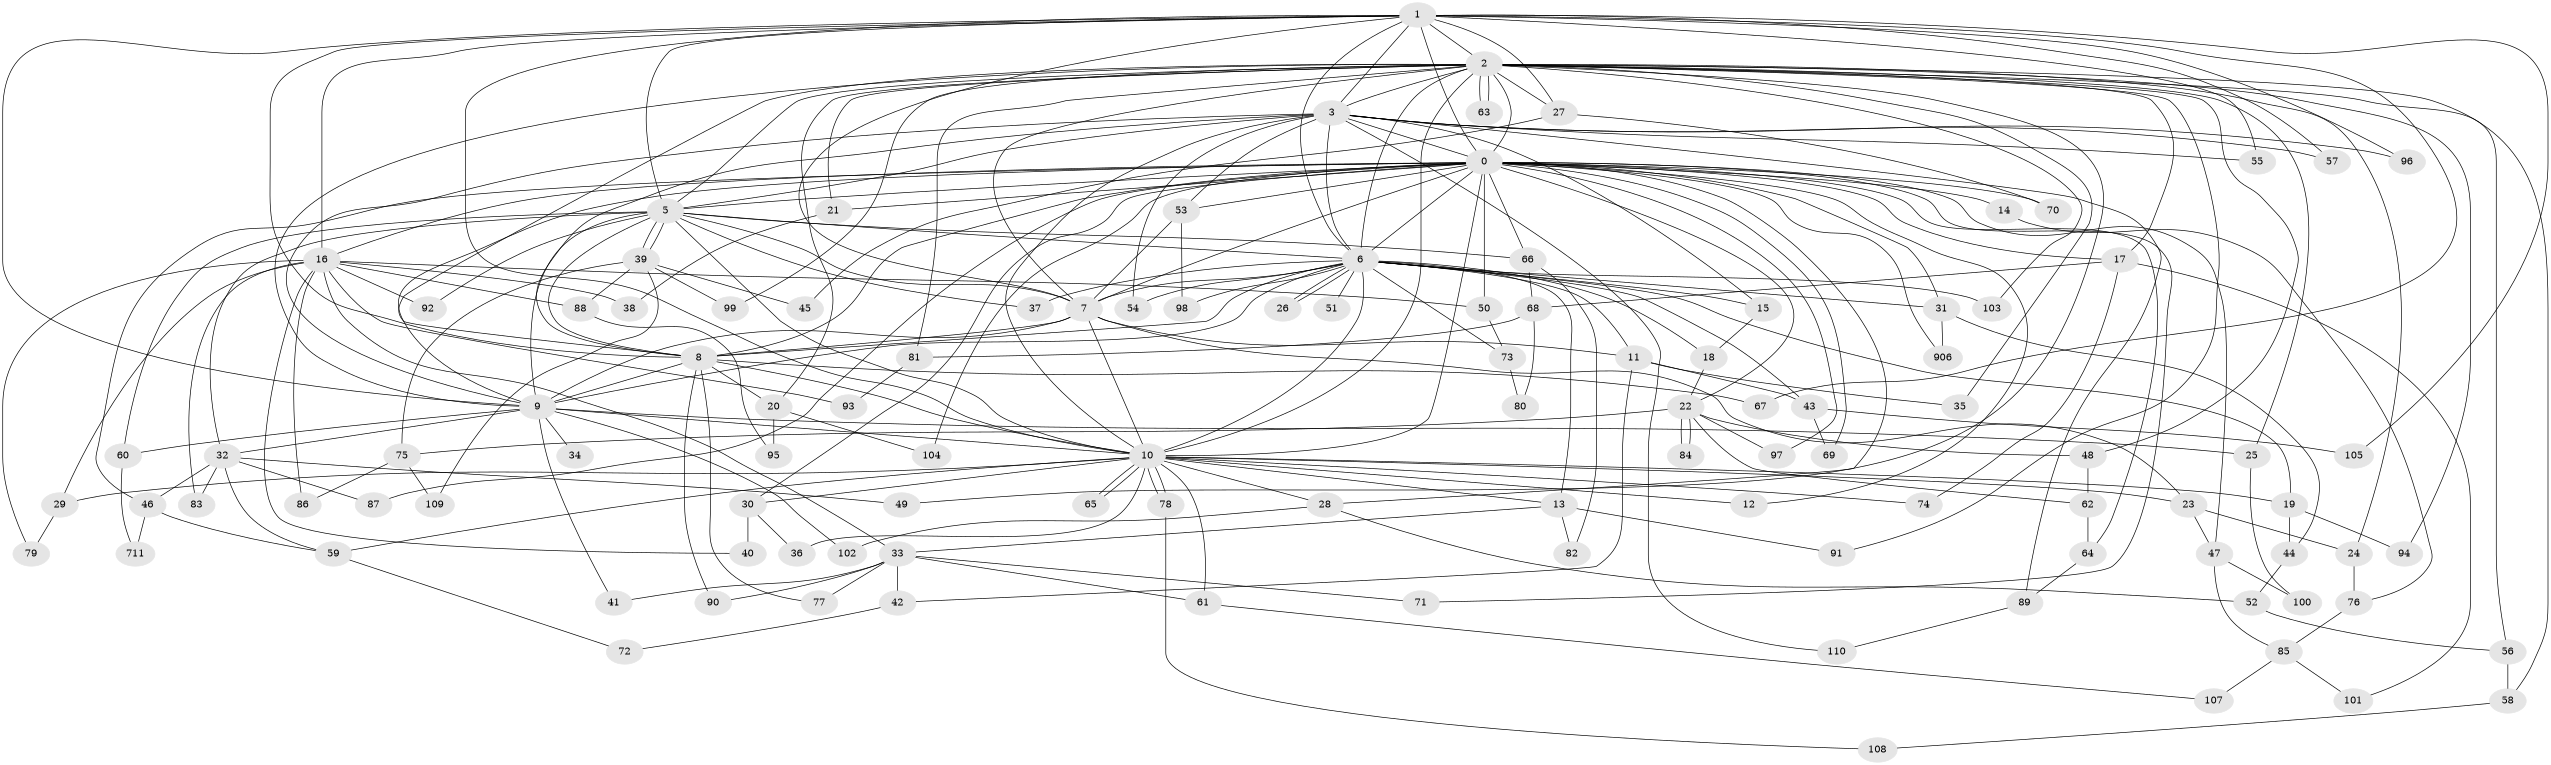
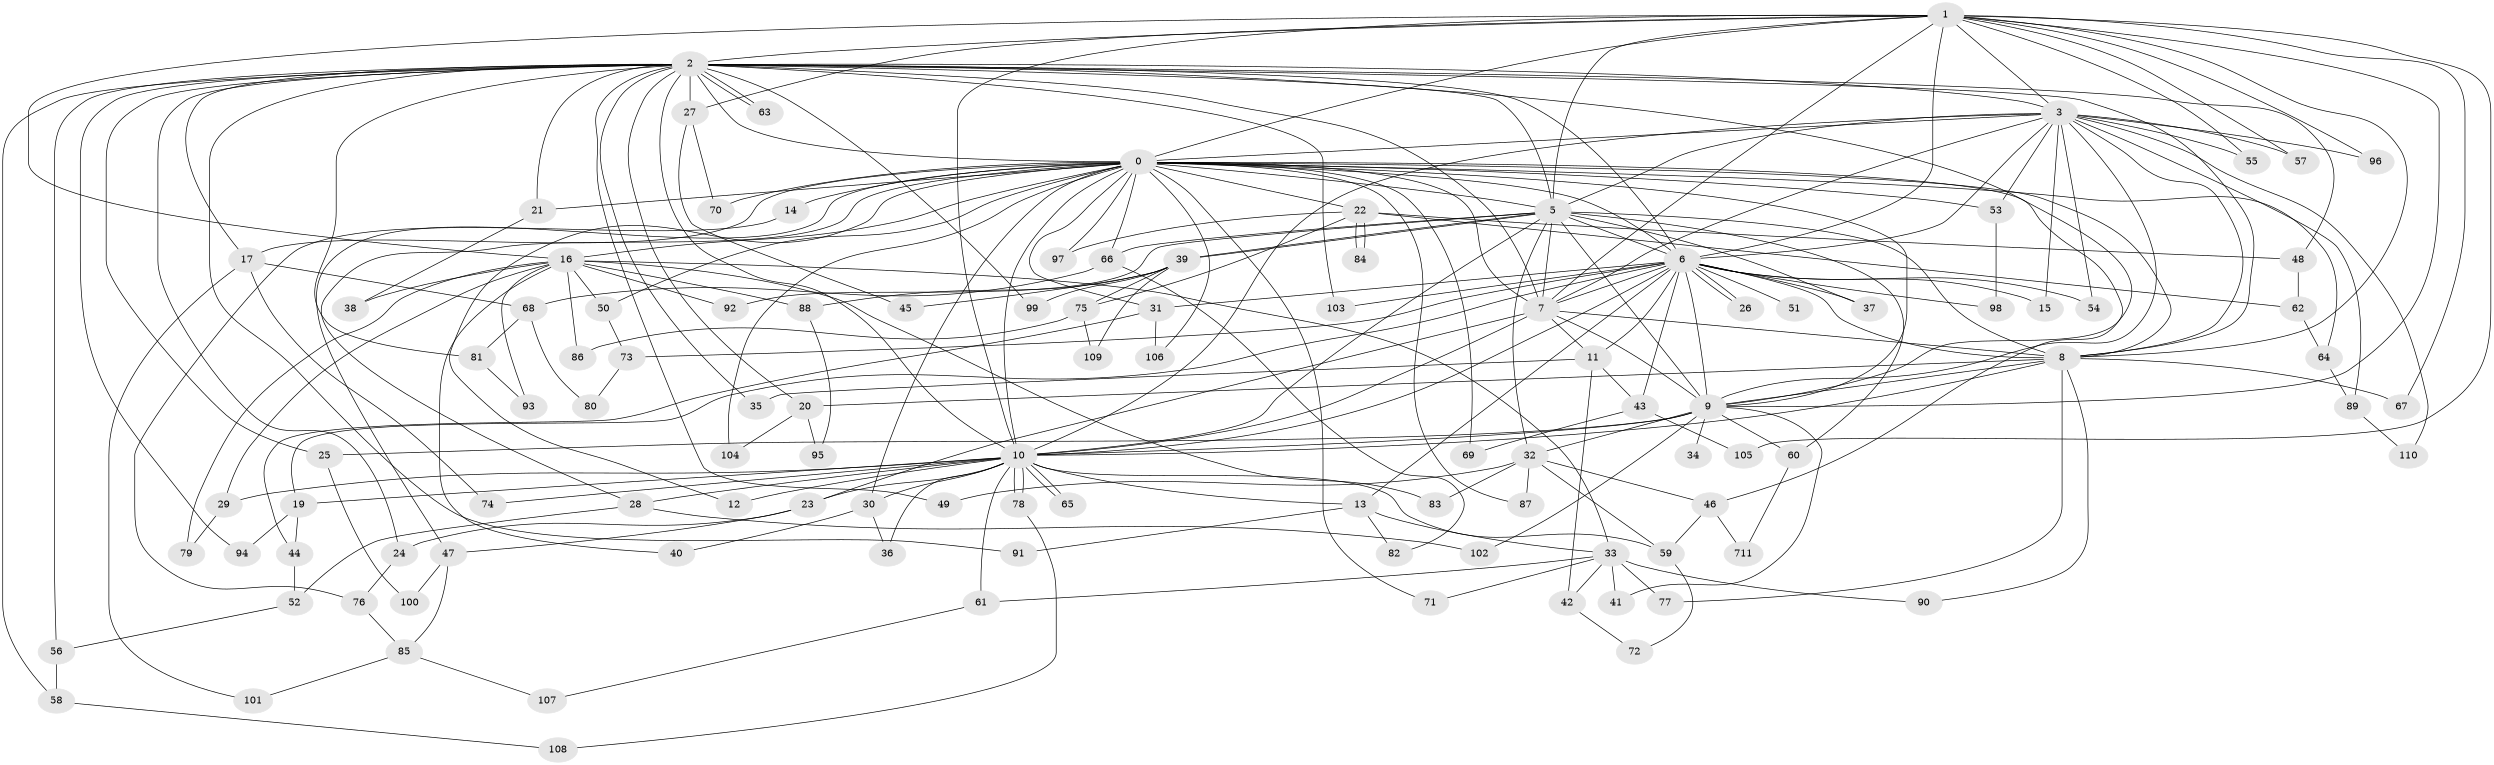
  graph {
    node [color=gray90 style=filled]
    1
    2
    3
    n4 [label=0]
    5
    6
    7
    8
    9
    10
    16
    27
    55
    57
    67
    96
    105
    17
    20
    21
    24
    25
    35
    48
    49
    56
    58
    63
    81
    91
    94
    99
    103
    15
    53
    54
    89
    110
    12
    14
    22
    28
    30
    31
    46
    47
    50
    64
    66
    69
    70
    71
    87
    97
    104
-   106 [label=906]
+   106
    32
    37
    39
    60
    92
    11
    13
-   18
    19
    26
    43
    51
    73
    98
    23
    77
    90
    34
    41
    102
    29
    36
    61
    65
    74
    78
    59
    33
    38
    40
    79
    83
    86
    88
    93
    45
    68
    101
    95
    76
    100
    62
    108
    75
    84
    52
    44
    n104 [label=711]
    85
    82
    109
    42
    80
    107
    72
    1 -- 2
    1 -- 3
    1 -- n4
    1 -- 5
    1 -- 6
    1 -- 7
    1 -- 8
    1 -- 9
    1 -- 10
    1 -- 16
    1 -- 27
    1 -- 55
    1 -- 57
    1 -- 67
    1 -- 96
    1 -- 105
    2 -- 3
    2 -- n4
    2 -- 5
    2 -- 6
    2 -- 7
    2 -- 8
    2 -- 9
    2 -- 10
    2 -- 27
    2 -- 17
    2 -- 20
    2 -- 21
    2 -- 24
    2 -- 25
    2 -- 35
    2 -- 48
    2 -- 49
    2 -- 56
    2 -- 58
    2 -- 63
    2 -- 63
    2 -- 81
    2 -- 91
    2 -- 94
    2 -- 99
    2 -- 103
    3 -- n4
    3 -- 5
    3 -- 6
-   53 -- 7
+   3 -- 7
    3 -- 8
    3 -- 9
    3 -- 10
    3 -- 55
    3 -- 57
    3 -- 96
    3 -- 15
    3 -- 53
    3 -- 54
    3 -- 89
    3 -- 110
    n4 -- 5
    n4 -- 6
    n4 -- 7
    n4 -- 8
    n4 -- 9
    n4 -- 10
    n4 -- 16
    n4 -- 17
    n4 -- 21
    n4 -- 53
    n4 -- 12
    n4 -- 14
    n4 -- 22
    n4 -- 28
    n4 -- 30
    n4 -- 31
    n4 -- 46
    n4 -- 47
    n4 -- 50
    n4 -- 64
    n4 -- 66
    n4 -- 69
    n4 -- 70
    n4 -- 71
    n4 -- 87
    n4 -- 97
    n4 -- 104
    n4 -- 106
    5 -- 6
    5 -- 7
    5 -- 8
    5 -- 9
    5 -- 10
    5 -- 66
    5 -- 32
    5 -- 37
    5 -- 39
    5 -- 39
    5 -- 60
    5 -- 92
    6 -- 7
    6 -- 8
    6 -- 9
    6 -- 10
    6 -- 103
    6 -- 15
    6 -- 54
    6 -- 31
    6 -- 37
    6 -- 11
    6 -- 13
-   6 -- 18
    6 -- 19
    6 -- 26
    6 -- 26
    6 -- 43
    6 -- 51
    6 -- 73
    6 -- 98
    7 -- 8
    7 -- 9
    7 -- 10
    7 -- 11
    7 -- 23
    8 -- 9
    8 -- 10
    8 -- 67
    8 -- 20
    8 -- 77
    8 -- 90
    9 -- 10
    9 -- 25
    9 -- 32
    9 -- 60
    9 -- 34
    9 -- 41
    9 -- 102
    10 -- 12
    10 -- 28
    10 -- 30
    10 -- 13
    10 -- 19
    10 -- 23
    10 -- 29
    10 -- 36
    10 -- 61
    10 -- 65
    10 -- 65
    10 -- 74
    10 -- 78
    10 -- 78
    10 -- 59
    16 -- 50
    16 -- 92
    16 -- 29
    16 -- 33
    16 -- 38
    16 -- 40
    16 -- 79
    16 -- 83
    16 -- 86
    16 -- 88
    16 -- 93
    27 -- 70
    27 -- 45
    17 -- 74
    17 -- 68
    17 -- 101
    20 -- 104
    20 -- 95
    21 -- 38
    24 -- 76
    25 -- 100
    48 -- 62
    56 -- 58
    58 -- 108
    81 -- 93
-   15 -- 18
    53 -- 98
    89 -- 110
    14 -- 76
    22 -- 48
    22 -- 97
    22 -- 62
    22 -- 75
    22 -- 84
    22 -- 84
    28 -- 102
    28 -- 52
    30 -- 36
    30 -- 40
    31 -- 106
    31 -- 44
    46 -- 59
    46 -- n104
    47 -- 100
    47 -- 85
    50 -- 73
    64 -- 89
    66 -- 68
    66 -- 82
    32 -- 49
    32 -- 46
    32 -- 87
    32 -- 59
    32 -- 83
    39 -- 99
    39 -- 88
    39 -- 45
    39 -- 75
    39 -- 109
    60 -- n104
    11 -- 35
    11 -- 43
    11 -- 42
    13 -- 91
    13 -- 33
    13 -- 82
-   18 -- 22
    19 -- 94
    19 -- 44
    43 -- 105
    43 -- 69
    73 -- 80
    23 -- 24
    23 -- 47
    29 -- 79
    61 -- 107
    78 -- 108
    59 -- 72
    33 -- 71
    33 -- 77
    33 -- 90
    33 -- 41
    33 -- 61
    33 -- 42
    88 -- 95
    68 -- 81
    68 -- 80
    76 -- 85
    62 -- 64
    75 -- 86
    75 -- 109
    52 -- 56
    44 -- 52
    85 -- 101
    85 -- 107
    42 -- 72
  }
